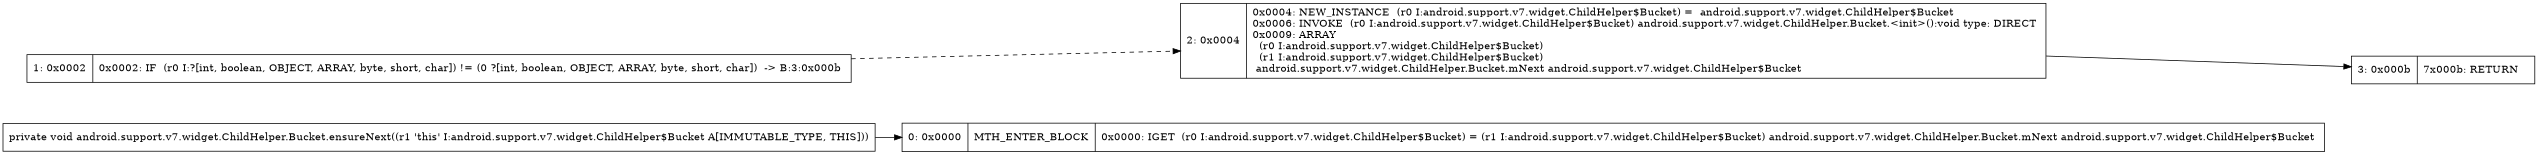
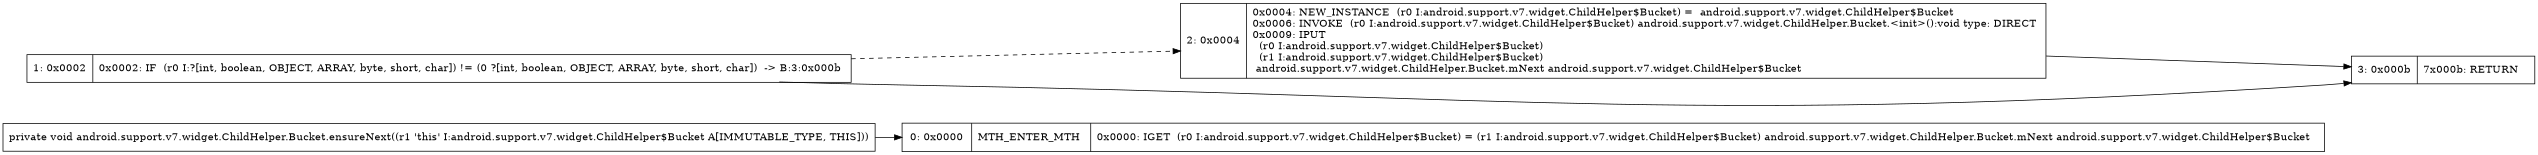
  digraph {
    rankdir=LR
    node [shape=record]
-   n1 [label="{0\:\ 0x0000|MTH_ENTER_BLOCK\l|0x0000: IGET  (r0 I:android.support.v7.widget.ChildHelper$Bucket) = (r1 I:android.support.v7.widget.ChildHelper$Bucket) android.support.v7.widget.ChildHelper.Bucket.mNext android.support.v7.widget.ChildHelper$Bucket \l}"]
+   n1 [label="{0\:\ 0x0000|MTH_ENTER_MTH\l|0x0000: IGET  (r0 I:android.support.v7.widget.ChildHelper$Bucket) = (r1 I:android.support.v7.widget.ChildHelper$Bucket) android.support.v7.widget.ChildHelper.Bucket.mNext android.support.v7.widget.ChildHelper$Bucket \l}"]
    n2 [label="{1\:\ 0x0002|0x0002: IF  (r0 I:?[int, boolean, OBJECT, ARRAY, byte, short, char]) != (0 ?[int, boolean, OBJECT, ARRAY, byte, short, char])  \-\> B:3:0x000b \l}"]
-   n3 [label="{2\:\ 0x0004|0x0004: NEW_INSTANCE  (r0 I:android.support.v7.widget.ChildHelper$Bucket) =  android.support.v7.widget.ChildHelper$Bucket \l0x0006: INVOKE  (r0 I:android.support.v7.widget.ChildHelper$Bucket) android.support.v7.widget.ChildHelper.Bucket.\<init\>():void type: DIRECT \l0x0009: ARRAY  \l  (r0 I:android.support.v7.widget.ChildHelper$Bucket)\l  (r1 I:android.support.v7.widget.ChildHelper$Bucket)\l android.support.v7.widget.ChildHelper.Bucket.mNext android.support.v7.widget.ChildHelper$Bucket \l}"]
+   n3 [label="{2\:\ 0x0004|0x0004: NEW_INSTANCE  (r0 I:android.support.v7.widget.ChildHelper$Bucket) =  android.support.v7.widget.ChildHelper$Bucket \l0x0006: INVOKE  (r0 I:android.support.v7.widget.ChildHelper$Bucket) android.support.v7.widget.ChildHelper.Bucket.\<init\>():void type: DIRECT \l0x0009: IPUT  \l  (r0 I:android.support.v7.widget.ChildHelper$Bucket)\l  (r1 I:android.support.v7.widget.ChildHelper$Bucket)\l android.support.v7.widget.ChildHelper.Bucket.mNext android.support.v7.widget.ChildHelper$Bucket \l}"]
    n4 [label="{3\:\ 0x000b|7x000b: RETURN   \l}"]
    n5 [label="{private void android.support.v7.widget.ChildHelper.Bucket.ensureNext((r1 'this' I:android.support.v7.widget.ChildHelper$Bucket A[IMMUTABLE_TYPE, THIS])) }"]
    n2 -> n3 [style=dashed]
+   n2 -> n4
    n3 -> n4
    n5 -> n1
  }
